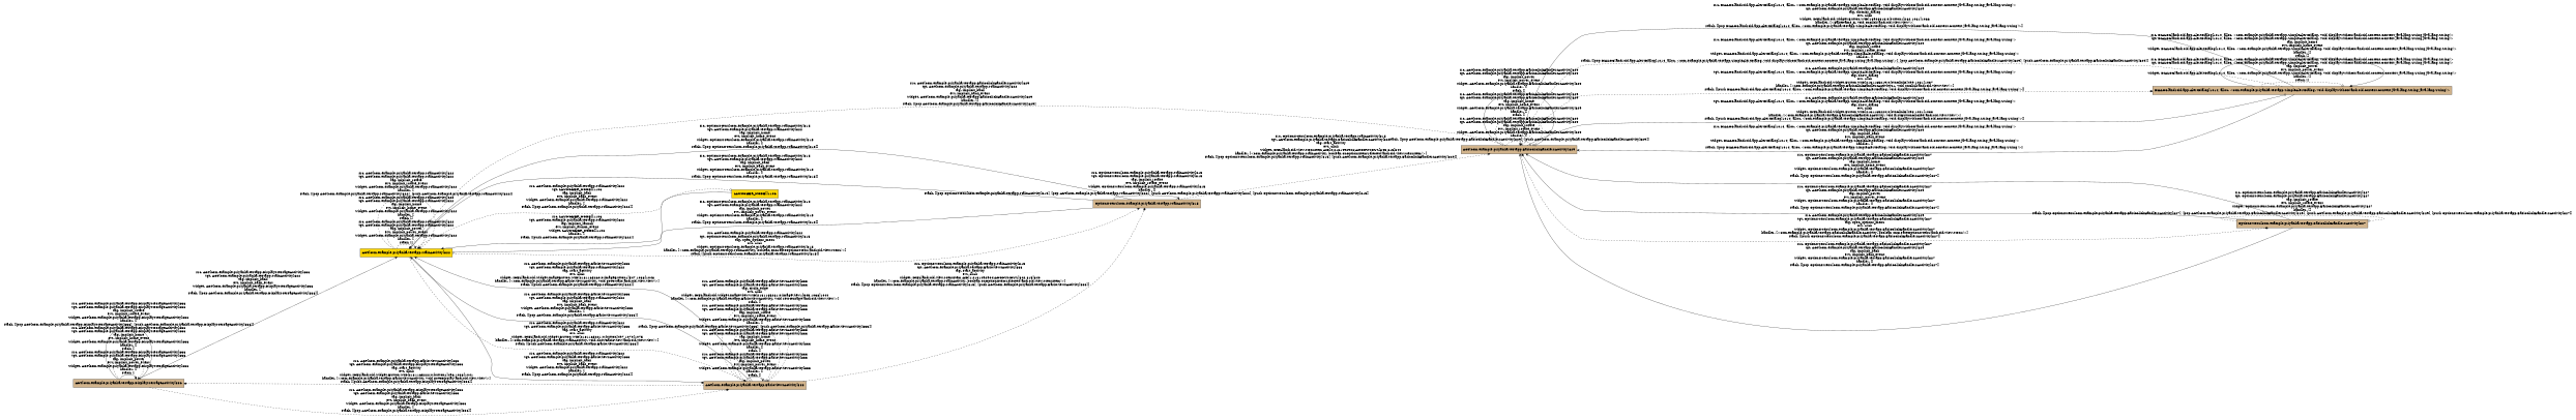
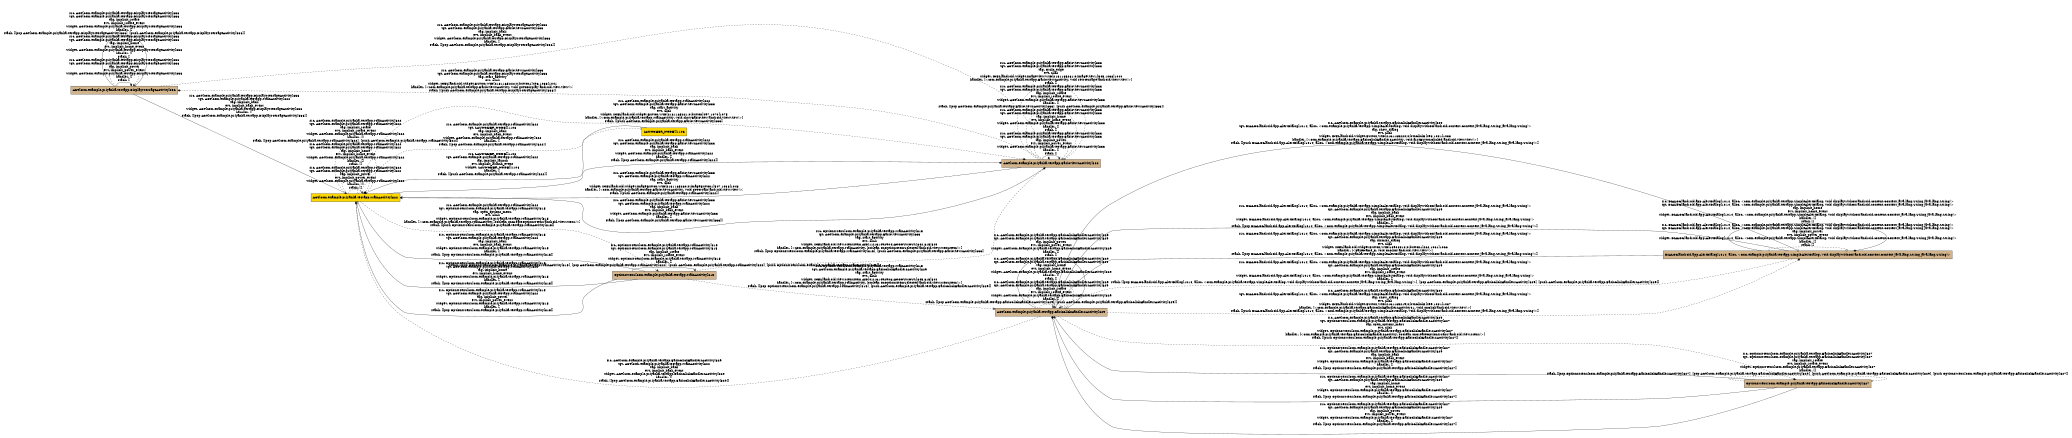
  digraph {
    rankdir=LR
    node [fillcolor=tan shape=box style=filled]
    edge [arrowhead=vee style=dashed]
    n1 [label="ACT[com.example.priyanka.testapp.DisplayMessageActivity]836"]
    n2 [fillcolor=gold label="ACT[com.example.priyanka.testapp.MainActivity]822"]
    n3 [label="ACT[com.example.priyanka.testapp.BasicViewsActivity]833"]
    n4 [label="OptionsMenu[com.example.priyanka.testapp.MainActivity]815"]
    n5 [fillcolor=gold label="LAUNCHER_NODE[]1106"]
    n6 [label="DIALOG[android.app.AlertDialog]1014, alloc: <com.example.priyanka.testapp.SimpleAlertDialog: void displayWithOK(android.content.Context,java.lang.String,java.lang.String)>"]
    n7 [label="ACT[com.example.priyanka.testapp.BasicClickHandlersActivity]829"]
    n8 [label="OptionsMenu[com.example.priyanka.testapp.BasicClickHandlersActivity]827"]
    n1 -> n1 [arrowhead=diamond label="src: ACT[com.example.priyanka.testapp.DisplayMessageActivity]836\ntgt: ACT[com.example.priyanka.testapp.DisplayMessageActivity]836\ntag: implicit_power\nevt: implicit_power_event\nwidget: ACT[com.example.priyanka.testapp.DisplayMessageActivity]836\nhandler: []\nstack: []\n" style=solid]
    n1 -> n1 [label="src: ACT[com.example.priyanka.testapp.DisplayMessageActivity]836\ntgt: ACT[com.example.priyanka.testapp.DisplayMessageActivity]836\ntag: implicit_home\nevt: implicit_home_event\nwidget: ACT[com.example.priyanka.testapp.DisplayMessageActivity]836\nhandler: []\nstack: []\n"]
    n1 -> n1 [arrowhead=odot label="src: ACT[com.example.priyanka.testapp.DisplayMessageActivity]836\ntgt: ACT[com.example.priyanka.testapp.DisplayMessageActivity]836\ntag: implicit_rotate\nevt: implicit_rotate_event\nwidget: ACT[com.example.priyanka.testapp.DisplayMessageActivity]836\nhandler: []\nstack: [[pop ACT[com.example.priyanka.testapp.DisplayMessageActivity]836], [push ACT[com.example.priyanka.testapp.DisplayMessageActivity]836]]\n" style=solid]
    n1 -> n2 [label="src: ACT[com.example.priyanka.testapp.DisplayMessageActivity]836\ntgt: ACT[com.example.priyanka.testapp.MainActivity]822\ntag: implicit_back\nevt: implicit_back_event\nwidget: ACT[com.example.priyanka.testapp.DisplayMessageActivity]836\nhandler: []\nstack: [[pop ACT[com.example.priyanka.testapp.DisplayMessageActivity]836]]\n" style=solid]
    n1 -> n3 [arrowhead=diamond label="src: ACT[com.example.priyanka.testapp.DisplayMessageActivity]836\ntgt: ACT[com.example.priyanka.testapp.BasicViewsActivity]833\ntag: implicit_back\nevt: implicit_back_event\nwidget: ACT[com.example.priyanka.testapp.DisplayMessageActivity]836\nhandler: []\nstack: [[pop ACT[com.example.priyanka.testapp.DisplayMessageActivity]836]]\n"]
    n2 -> n2 [label="src: ACT[com.example.priyanka.testapp.MainActivity]822\ntgt: ACT[com.example.priyanka.testapp.MainActivity]822\ntag: implicit_power\nevt: implicit_power_event\nwidget: ACT[com.example.priyanka.testapp.MainActivity]822\nhandler: []\nstack: []\n"]
    n2 -> n2 [arrowhead=diamond label="src: ACT[com.example.priyanka.testapp.MainActivity]822\ntgt: ACT[com.example.priyanka.testapp.MainActivity]822\ntag: implicit_home\nevt: implicit_home_event\nwidget: ACT[com.example.priyanka.testapp.MainActivity]822\nhandler: []\nstack: []\n"]
    n2 -> n2 [label="src: ACT[com.example.priyanka.testapp.MainActivity]822\ntgt: ACT[com.example.priyanka.testapp.MainActivity]822\ntag: implicit_rotate\nevt: implicit_rotate_event\nwidget: ACT[com.example.priyanka.testapp.MainActivity]822\nhandler: []\nstack: [[pop ACT[com.example.priyanka.testapp.MainActivity]822], [push ACT[com.example.priyanka.testapp.MainActivity]822]]\n"]
    n2 -> n3 [arrowhead=diamond label="src: ACT[com.example.priyanka.testapp.MainActivity]822\ntgt: ACT[com.example.priyanka.testapp.BasicViewsActivity]833\ntag: start_activity\nevt: click\nwidget: INFL[android.widget.Button,WID[2131165221|0|button]497,1070]1075\nhandler: [<com.example.priyanka.testapp.MainActivity: void showBasicView(android.view.View)>]\nstack: [[push ACT[com.example.priyanka.testapp.BasicViewsActivity]833]]\n"]
    n2 -> n3 [arrowhead=diamond label="src: ACT[com.example.priyanka.testapp.MainActivity]822\ntgt: ACT[com.example.priyanka.testapp.BasicViewsActivity]833\ntag: implicit_back\nevt: implicit_back_event\nwidget: ACT[com.example.priyanka.testapp.MainActivity]822\nhandler: []\nstack: [[pop ACT[com.example.priyanka.testapp.MainActivity]822]]\n" style=solid]
    n2 -> n4 [label="src: ACT[com.example.priyanka.testapp.MainActivity]822\ntgt: OptionsMenu[com.example.priyanka.testapp.MainActivity]815\ntag: open_options_menu\nevt: click\nwidget: OptionsMenu[com.example.priyanka.testapp.MainActivity]815\nhandler: [<com.example.priyanka.testapp.MainActivity: boolean onCreateOptionsMenu(android.view.Menu)>]\nstack: [[push OptionsMenu[com.example.priyanka.testapp.MainActivity]815]]\n"]
    n2 -> n5 [arrowhead=odot label="src: ACT[com.example.priyanka.testapp.MainActivity]822\ntgt: LAUNCHER_NODE[]1106\ntag: implicit_back\nevt: implicit_back_event\nwidget: ACT[com.example.priyanka.testapp.MainActivity]822\nhandler: []\nstack: [[pop ACT[com.example.priyanka.testapp.MainActivity]822]]\n"]
    n3 -> n1 [arrowhead=diamond label="src: ACT[com.example.priyanka.testapp.BasicViewsActivity]833\ntgt: ACT[com.example.priyanka.testapp.DisplayMessageActivity]836\ntag: start_activity\nevt: click\nwidget: INFL[android.widget.Button,WID[2131165222|0|button1]496,1038]1041\nhandler: [<com.example.priyanka.testapp.BasicViewsActivity: void goToDisplay(android.view.View)>]\nstack: [[push ACT[com.example.priyanka.testapp.DisplayMessageActivity]836]]\n"]
    n3 -> n2 [label="src: ACT[com.example.priyanka.testapp.BasicViewsActivity]833\ntgt: ACT[com.example.priyanka.testapp.MainActivity]822\ntag: start_activity\nevt: click\nwidget: INFL[android.widget.ImageButton,WID[2131165260|0|imageButton1]547,1038]1048\nhandler: [<com.example.priyanka.testapp.BasicViewsActivity: void goToMain(android.view.View)>]\nstack: [[push ACT[com.example.priyanka.testapp.MainActivity]822]]\n" style=solid]
    n3 -> n2 [label="src: ACT[com.example.priyanka.testapp.BasicViewsActivity]833\ntgt: ACT[com.example.priyanka.testapp.MainActivity]822\ntag: implicit_back\nevt: implicit_back_event\nwidget: ACT[com.example.priyanka.testapp.BasicViewsActivity]833\nhandler: []\nstack: [[pop ACT[com.example.priyanka.testapp.BasicViewsActivity]833]]\n" style=solid]
    n3 -> n3 [label="src: ACT[com.example.priyanka.testapp.BasicViewsActivity]833\ntgt: ACT[com.example.priyanka.testapp.BasicViewsActivity]833\ntag: implicit_power\nevt: implicit_power_event\nwidget: ACT[com.example.priyanka.testapp.BasicViewsActivity]833\nhandler: []\nstack: []\n" style=solid]
    n3 -> n3 [arrowhead=odot label="src: ACT[com.example.priyanka.testapp.BasicViewsActivity]833\ntgt: ACT[com.example.priyanka.testapp.BasicViewsActivity]833\ntag: implicit_home\nevt: implicit_home_event\nwidget: ACT[com.example.priyanka.testapp.BasicViewsActivity]833\nhandler: []\nstack: []\n"]
    n3 -> n3 [arrowhead=odot label="src: ACT[com.example.priyanka.testapp.BasicViewsActivity]833\ntgt: ACT[com.example.priyanka.testapp.BasicViewsActivity]833\ntag: implicit_rotate\nevt: implicit_rotate_event\nwidget: ACT[com.example.priyanka.testapp.BasicViewsActivity]833\nhandler: []\nstack: [[pop ACT[com.example.priyanka.testapp.BasicViewsActivity]833], [push ACT[com.example.priyanka.testapp.BasicViewsActivity]833]]\n"]
    n3 -> n3 [arrowhead=odot label="src: ACT[com.example.priyanka.testapp.BasicViewsActivity]833\ntgt: ACT[com.example.priyanka.testapp.BasicViewsActivity]833\ntag: cyclic_edge\nevt: click\nwidget: INFL[android.widget.ImageView,WID[2131165261|0|imageView1]545,1038]1044\nhandler: [<com.example.priyanka.testapp.BasicViewsActivity: void setMessage(android.view.View)>]\nstack: []\n"]
    n4 -> n2 [arrowhead=odot label="src: OptionsMenu[com.example.priyanka.testapp.MainActivity]815\ntgt: ACT[com.example.priyanka.testapp.MainActivity]822\ntag: implicit_back\nevt: implicit_back_event\nwidget: OptionsMenu[com.example.priyanka.testapp.MainActivity]815\nhandler: []\nstack: [[pop OptionsMenu[com.example.priyanka.testapp.MainActivity]815]]\n" style=solid]
    n4 -> n2 [arrowhead=odot label="src: OptionsMenu[com.example.priyanka.testapp.MainActivity]815\ntgt: ACT[com.example.priyanka.testapp.MainActivity]822\ntag: implicit_home\nevt: implicit_home_event\nwidget: OptionsMenu[com.example.priyanka.testapp.MainActivity]815\nhandler: []\nstack: [[pop OptionsMenu[com.example.priyanka.testapp.MainActivity]815]]\n" style=solid]
    n4 -> n2 [arrowhead=odot label="src: OptionsMenu[com.example.priyanka.testapp.MainActivity]815\ntgt: ACT[com.example.priyanka.testapp.MainActivity]822\ntag: implicit_power\nevt: implicit_power_event\nwidget: OptionsMenu[com.example.priyanka.testapp.MainActivity]815\nhandler: []\nstack: [[pop OptionsMenu[com.example.priyanka.testapp.MainActivity]815]]\n" style=solid]
-   n3 -> n4 [arrowhead=diamond label="src: OptionsMenu[com.example.priyanka.testapp.MainActivity]815\ntgt: ACT[com.example.priyanka.testapp.BasicViewsActivity]833\ntag: start_activity\nevt: click\nwidget: INFL[android.view.MenuItem,AID[1|2131492904|ANONYMOUS]842,815]840\nhandler: [<com.example.priyanka.testapp.MainActivity: boolean onOptionsItemSelected(android.view.MenuItem)>]\nstack: [[pop OptionsMenu[com.example.priyanka.testapp.MainActivity]815], [push ACT[com.example.priyanka.testapp.BasicViewsActivity]833]]\n"]
+   n4 -> n3 [arrowhead=diamond label="src: OptionsMenu[com.example.priyanka.testapp.MainActivity]815\ntgt: ACT[com.example.priyanka.testapp.BasicViewsActivity]833\ntag: start_activity\nevt: click\nwidget: INFL[android.view.MenuItem,AID[1|2131492904|ANONYMOUS]842,815]840\nhandler: [<com.example.priyanka.testapp.MainActivity: boolean onOptionsItemSelected(android.view.MenuItem)>]\nstack: [[pop OptionsMenu[com.example.priyanka.testapp.MainActivity]815], [push ACT[com.example.priyanka.testapp.BasicViewsActivity]833]]\n"]
    n4 -> n4 [label="src: OptionsMenu[com.example.priyanka.testapp.MainActivity]815\ntgt: OptionsMenu[com.example.priyanka.testapp.MainActivity]815\ntag: implicit_rotate\nevt: implicit_rotate_event\nwidget: OptionsMenu[com.example.priyanka.testapp.MainActivity]815\nhandler: []\nstack: [[pop OptionsMenu[com.example.priyanka.testapp.MainActivity]815], [pop ACT[com.example.priyanka.testapp.MainActivity]822], [push ACT[com.example.priyanka.testapp.MainActivity]822], [push OptionsMenu[com.example.priyanka.testapp.MainActivity]815]]\n" style=solid]
    n4 -> n7 [label="src: OptionsMenu[com.example.priyanka.testapp.MainActivity]815\ntgt: ACT[com.example.priyanka.testapp.BasicClickHandlersActivity]829\ntag: start_activity\nevt: click\nwidget: INFL[android.view.MenuItem,AID[0|2131492906|ANONYMOUS]845,815]844\nhandler: [<com.example.priyanka.testapp.MainActivity: boolean onOptionsItemSelected(android.view.MenuItem)>]\nstack: [[pop OptionsMenu[com.example.priyanka.testapp.MainActivity]815], [push ACT[com.example.priyanka.testapp.BasicClickHandlersActivity]829]]\n"]
    n5 -> n2 [label="src: LAUNCHER_NODE[]1106\ntgt: ACT[com.example.priyanka.testapp.MainActivity]822\ntag: implicit_launch\nevt: implicit_launch_event\nwidget: LAUNCHER_NODE[]1106\nhandler: []\nstack: [[push ACT[com.example.priyanka.testapp.MainActivity]822]]\n" style=solid]
    n6 -> n6 [arrowhead=odot label="src: DIALOG[android.app.AlertDialog]1014, alloc: <com.example.priyanka.testapp.SimpleAlertDialog: void displayWithOK(android.content.Context,java.lang.String,java.lang.String)>\ntgt: DIALOG[android.app.AlertDialog]1014, alloc: <com.example.priyanka.testapp.SimpleAlertDialog: void displayWithOK(android.content.Context,java.lang.String,java.lang.String)>\ntag: implicit_power\nevt: implicit_power_event\nwidget: DIALOG[android.app.AlertDialog]1014, alloc: <com.example.priyanka.testapp.SimpleAlertDialog: void displayWithOK(android.content.Context,java.lang.String,java.lang.String)>\nhandler: []\nstack: []\n"]
    n6 -> n6 [arrowhead=diamond label="src: DIALOG[android.app.AlertDialog]1014, alloc: <com.example.priyanka.testapp.SimpleAlertDialog: void displayWithOK(android.content.Context,java.lang.String,java.lang.String)>\ntgt: DIALOG[android.app.AlertDialog]1014, alloc: <com.example.priyanka.testapp.SimpleAlertDialog: void displayWithOK(android.content.Context,java.lang.String,java.lang.String)>\ntag: implicit_home\nevt: implicit_home_event\nwidget: DIALOG[android.app.AlertDialog]1014, alloc: <com.example.priyanka.testapp.SimpleAlertDialog: void displayWithOK(android.content.Context,java.lang.String,java.lang.String)>\nhandler: []\nstack: []\n" style=solid]
    n6 -> n7 [label="src: DIALOG[android.app.AlertDialog]1014, alloc: <com.example.priyanka.testapp.SimpleAlertDialog: void displayWithOK(android.content.Context,java.lang.String,java.lang.String)>\ntgt: ACT[com.example.priyanka.testapp.BasicClickHandlersActivity]829\ntag: implicit_back\nevt: implicit_back_event\nwidget: DIALOG[android.app.AlertDialog]1014, alloc: <com.example.priyanka.testapp.SimpleAlertDialog: void displayWithOK(android.content.Context,java.lang.String,java.lang.String)>\nhandler: []\nstack: [[pop DIALOG[android.app.AlertDialog]1014, alloc: <com.example.priyanka.testapp.SimpleAlertDialog: void displayWithOK(android.content.Context,java.lang.String,java.lang.String)>]]\n" style=solid]
    n6 -> n7 [label="src: DIALOG[android.app.AlertDialog]1014, alloc: <com.example.priyanka.testapp.SimpleAlertDialog: void displayWithOK(android.content.Context,java.lang.String,java.lang.String)>\ntgt: ACT[com.example.priyanka.testapp.BasicClickHandlersActivity]829\ntag: dismiss_dialog\nevt: click\nwidget: INFL[android.widget.Button,WID[16908313|0|button1]262,1061]1066\nhandler: [<FakeName_5: void onClick(android.view.View)>]\nstack: [[pop DIALOG[android.app.AlertDialog]1014, alloc: <com.example.priyanka.testapp.SimpleAlertDialog: void displayWithOK(android.content.Context,java.lang.String,java.lang.String)>]]\n" style=solid]
    n6 -> n7 [label="src: DIALOG[android.app.AlertDialog]1014, alloc: <com.example.priyanka.testapp.SimpleAlertDialog: void displayWithOK(android.content.Context,java.lang.String,java.lang.String)>\ntgt: ACT[com.example.priyanka.testapp.BasicClickHandlersActivity]829\ntag: implicit_rotate\nevt: implicit_rotate_event\nwidget: DIALOG[android.app.AlertDialog]1014, alloc: <com.example.priyanka.testapp.SimpleAlertDialog: void displayWithOK(android.content.Context,java.lang.String,java.lang.String)>\nhandler: []\nstack: [[pop DIALOG[android.app.AlertDialog]1014, alloc: <com.example.priyanka.testapp.SimpleAlertDialog: void displayWithOK(android.content.Context,java.lang.String,java.lang.String)>], [pop ACT[com.example.priyanka.testapp.BasicClickHandlersActivity]829], [push ACT[com.example.priyanka.testapp.BasicClickHandlersActivity]829]]\n"]
    n7 -> n2 [arrowhead=diamond label="src: ACT[com.example.priyanka.testapp.BasicClickHandlersActivity]829\ntgt: ACT[com.example.priyanka.testapp.MainActivity]822\ntag: implicit_back\nevt: implicit_back_event\nwidget: ACT[com.example.priyanka.testapp.BasicClickHandlersActivity]829\nhandler: []\nstack: [[pop ACT[com.example.priyanka.testapp.BasicClickHandlersActivity]829]]\n"]
    n7 -> n6 [arrowhead=diamond label="src: ACT[com.example.priyanka.testapp.BasicClickHandlersActivity]829\ntgt: DIALOG[android.app.AlertDialog]1014, alloc: <com.example.priyanka.testapp.SimpleAlertDialog: void displayWithOK(android.content.Context,java.lang.String,java.lang.String)>\ntag: show_dialog\nevt: click\nwidget: INFL[android.widget.Button,WID[2131165219|0|btnClick2]499,1031]1037\nhandler: [<com.example.priyanka.testapp.BasicClickHandlersActivity$1: void onClick(android.view.View)>]\nstack: [[push DIALOG[android.app.AlertDialog]1014, alloc: <com.example.priyanka.testapp.SimpleAlertDialog: void displayWithOK(android.content.Context,java.lang.String,java.lang.String)>]]\n"]
    n7 -> n6 [arrowhead=odot label="src: ACT[com.example.priyanka.testapp.BasicClickHandlersActivity]829\ntgt: DIALOG[android.app.AlertDialog]1014, alloc: <com.example.priyanka.testapp.SimpleAlertDialog: void displayWithOK(android.content.Context,java.lang.String,java.lang.String)>\ntag: show_dialog\nevt: click\nwidget: INFL[android.widget.Button,WID[2131165220|0|btnClick3]498,1031]1033\nhandler: [<com.example.priyanka.testapp.BasicClickHandlersActivity: void firstButtonClicked(android.view.View)>]\nstack: [[push DIALOG[android.app.AlertDialog]1014, alloc: <com.example.priyanka.testapp.SimpleAlertDialog: void displayWithOK(android.content.Context,java.lang.String,java.lang.String)>]]\n" style=solid]
    n7 -> n7 [arrowhead=odot label="src: ACT[com.example.priyanka.testapp.BasicClickHandlersActivity]829\ntgt: ACT[com.example.priyanka.testapp.BasicClickHandlersActivity]829\ntag: implicit_rotate\nevt: implicit_rotate_event\nwidget: ACT[com.example.priyanka.testapp.BasicClickHandlersActivity]829\nhandler: []\nstack: [[pop ACT[com.example.priyanka.testapp.BasicClickHandlersActivity]829], [push ACT[com.example.priyanka.testapp.BasicClickHandlersActivity]829]]\n"]
    n7 -> n7 [arrowhead=odot label="src: ACT[com.example.priyanka.testapp.BasicClickHandlersActivity]829\ntgt: ACT[com.example.priyanka.testapp.BasicClickHandlersActivity]829\ntag: implicit_home\nevt: implicit_home_event\nwidget: ACT[com.example.priyanka.testapp.BasicClickHandlersActivity]829\nhandler: []\nstack: []\n"]
    n7 -> n7 [arrowhead=odot label="src: ACT[com.example.priyanka.testapp.BasicClickHandlersActivity]829\ntgt: ACT[com.example.priyanka.testapp.BasicClickHandlersActivity]829\ntag: implicit_power\nevt: implicit_power_event\nwidget: ACT[com.example.priyanka.testapp.BasicClickHandlersActivity]829\nhandler: []\nstack: []\n" style=solid]
    n7 -> n8 [arrowhead=diamond label="src: ACT[com.example.priyanka.testapp.BasicClickHandlersActivity]829\ntgt: OptionsMenu[com.example.priyanka.testapp.BasicClickHandlersActivity]827\ntag: open_options_menu\nevt: click\nwidget: OptionsMenu[com.example.priyanka.testapp.BasicClickHandlersActivity]827\nhandler: [<com.example.priyanka.testapp.BasicClickHandlersActivity: boolean onCreateOptionsMenu(android.view.Menu)>]\nstack: [[push OptionsMenu[com.example.priyanka.testapp.BasicClickHandlersActivity]827]]\n"]
    n8 -> n7 [label="src: OptionsMenu[com.example.priyanka.testapp.BasicClickHandlersActivity]827\ntgt: ACT[com.example.priyanka.testapp.BasicClickHandlersActivity]829\ntag: implicit_back\nevt: implicit_back_event\nwidget: OptionsMenu[com.example.priyanka.testapp.BasicClickHandlersActivity]827\nhandler: []\nstack: [[pop OptionsMenu[com.example.priyanka.testapp.BasicClickHandlersActivity]827]]\n" style=solid]
    n8 -> n7 [label="src: OptionsMenu[com.example.priyanka.testapp.BasicClickHandlersActivity]827\ntgt: ACT[com.example.priyanka.testapp.BasicClickHandlersActivity]829\ntag: implicit_home\nevt: implicit_home_event\nwidget: OptionsMenu[com.example.priyanka.testapp.BasicClickHandlersActivity]827\nhandler: []\nstack: [[pop OptionsMenu[com.example.priyanka.testapp.BasicClickHandlersActivity]827]]\n" style=solid]
    n8 -> n7 [arrowhead=diamond label="src: OptionsMenu[com.example.priyanka.testapp.BasicClickHandlersActivity]827\ntgt: ACT[com.example.priyanka.testapp.BasicClickHandlersActivity]829\ntag: implicit_power\nevt: implicit_power_event\nwidget: OptionsMenu[com.example.priyanka.testapp.BasicClickHandlersActivity]827\nhandler: []\nstack: [[pop OptionsMenu[com.example.priyanka.testapp.BasicClickHandlersActivity]827]]\n" style=solid]
    n8 -> n8 [arrowhead=odot label="src: OptionsMenu[com.example.priyanka.testapp.BasicClickHandlersActivity]827\ntgt: OptionsMenu[com.example.priyanka.testapp.BasicClickHandlersActivity]827\ntag: implicit_rotate\nevt: implicit_rotate_event\nwidget: OptionsMenu[com.example.priyanka.testapp.BasicClickHandlersActivity]827\nhandler: []\nstack: [[pop OptionsMenu[com.example.priyanka.testapp.BasicClickHandlersActivity]827], [pop ACT[com.example.priyanka.testapp.BasicClickHandlersActivity]829], [push ACT[com.example.priyanka.testapp.BasicClickHandlersActivity]829], [push OptionsMenu[com.example.priyanka.testapp.BasicClickHandlersActivity]827]]\n"]
  }
